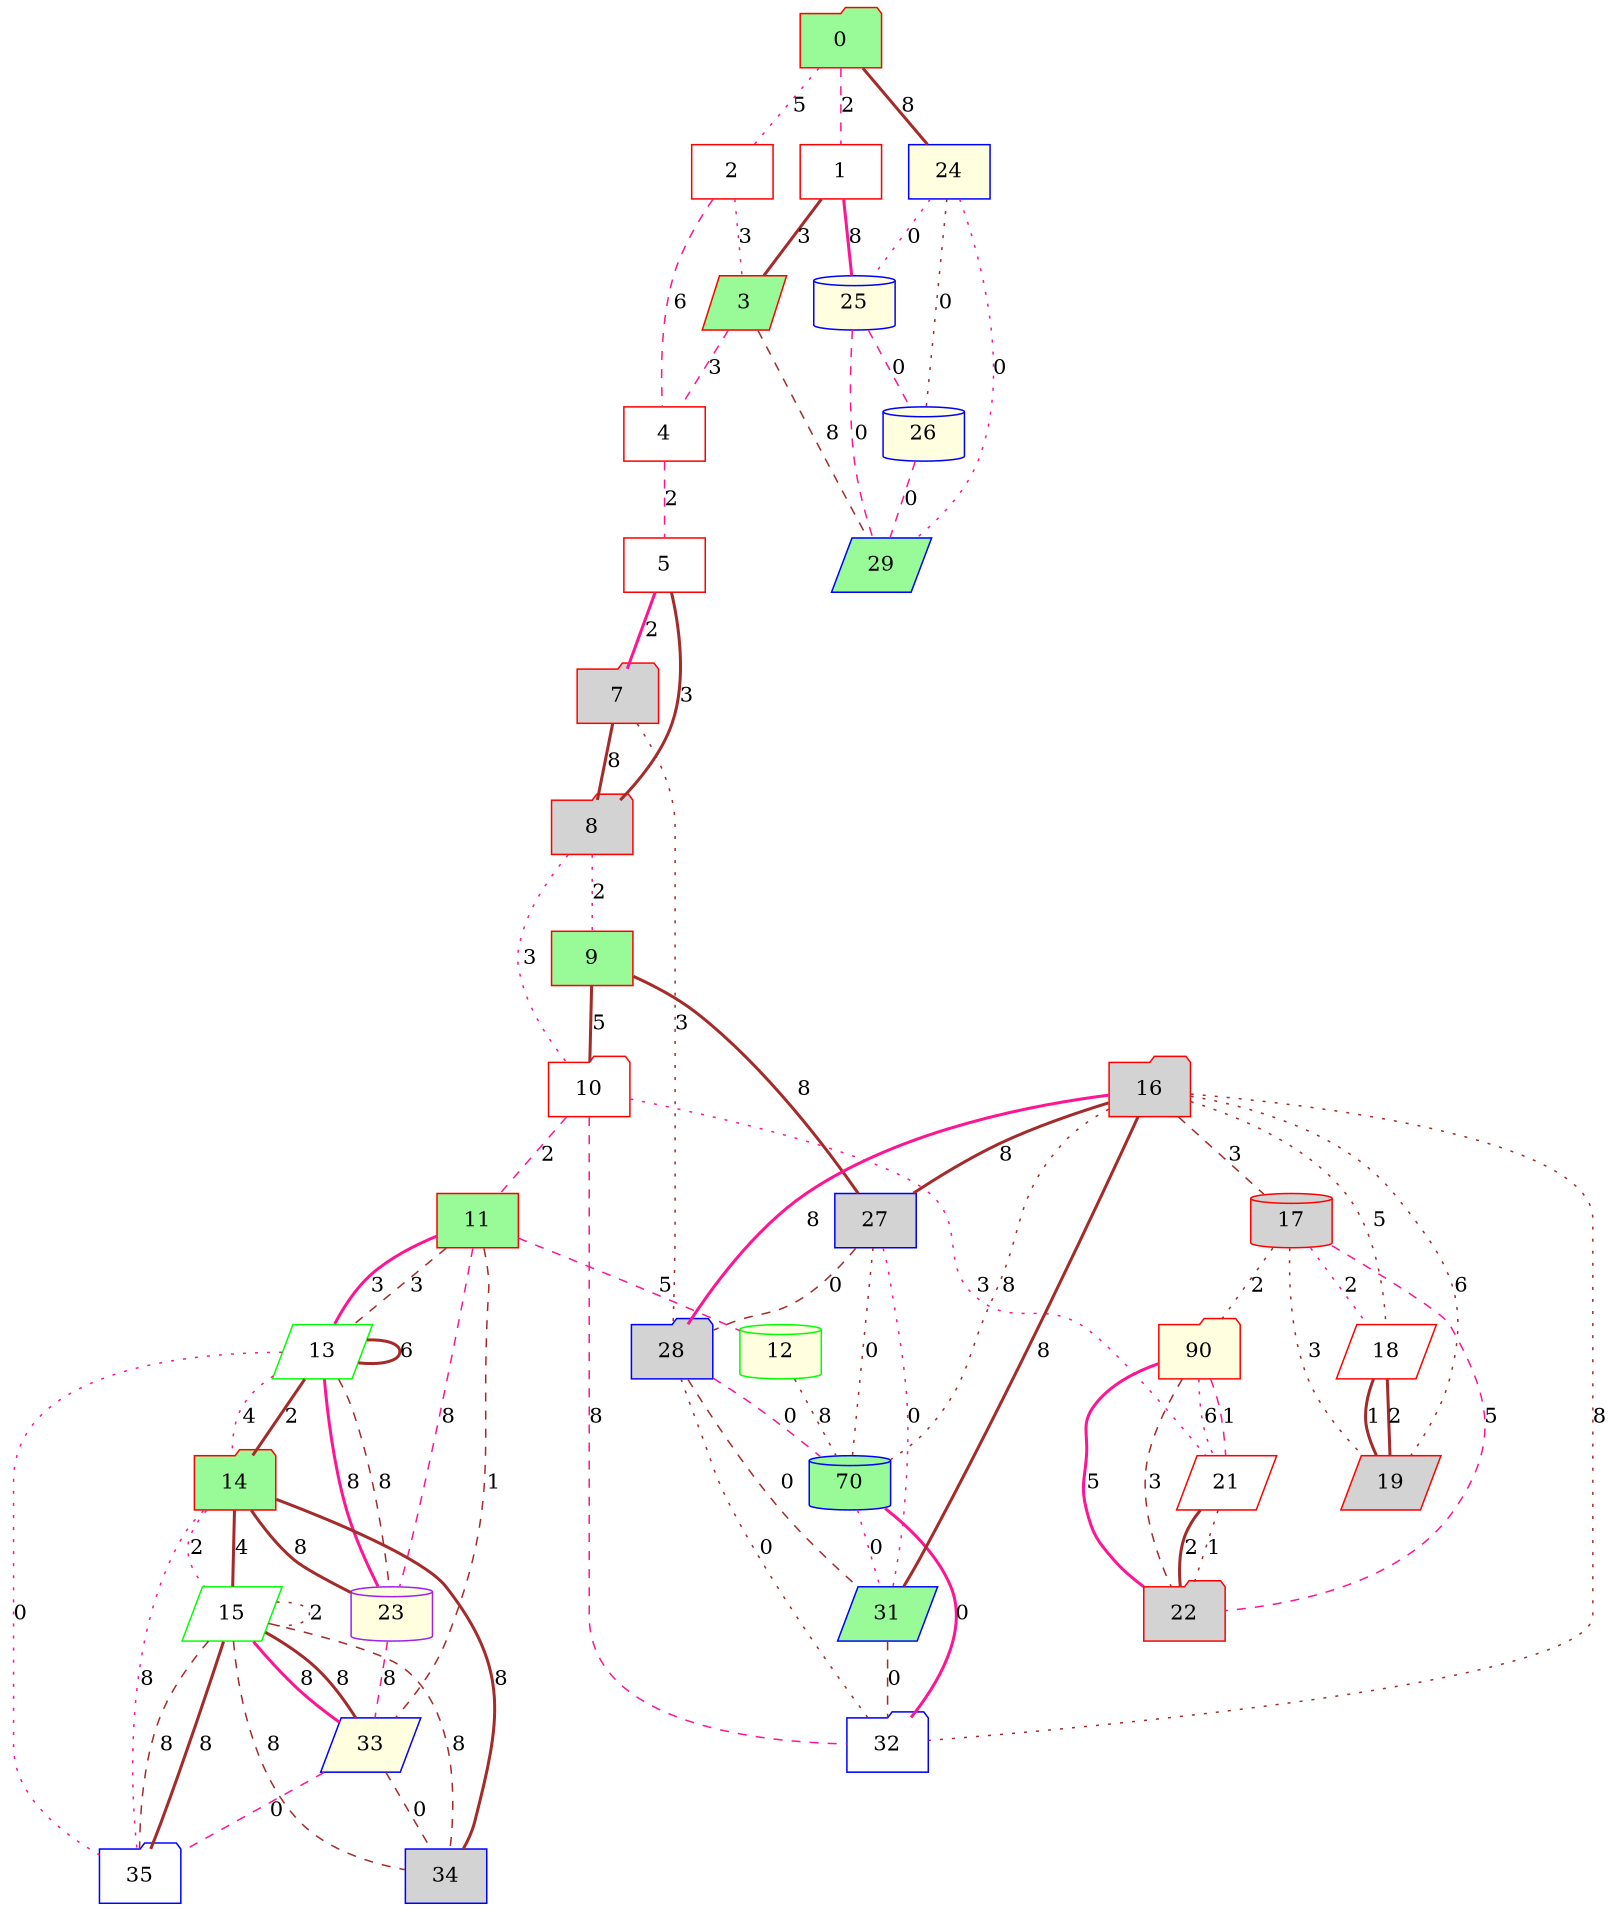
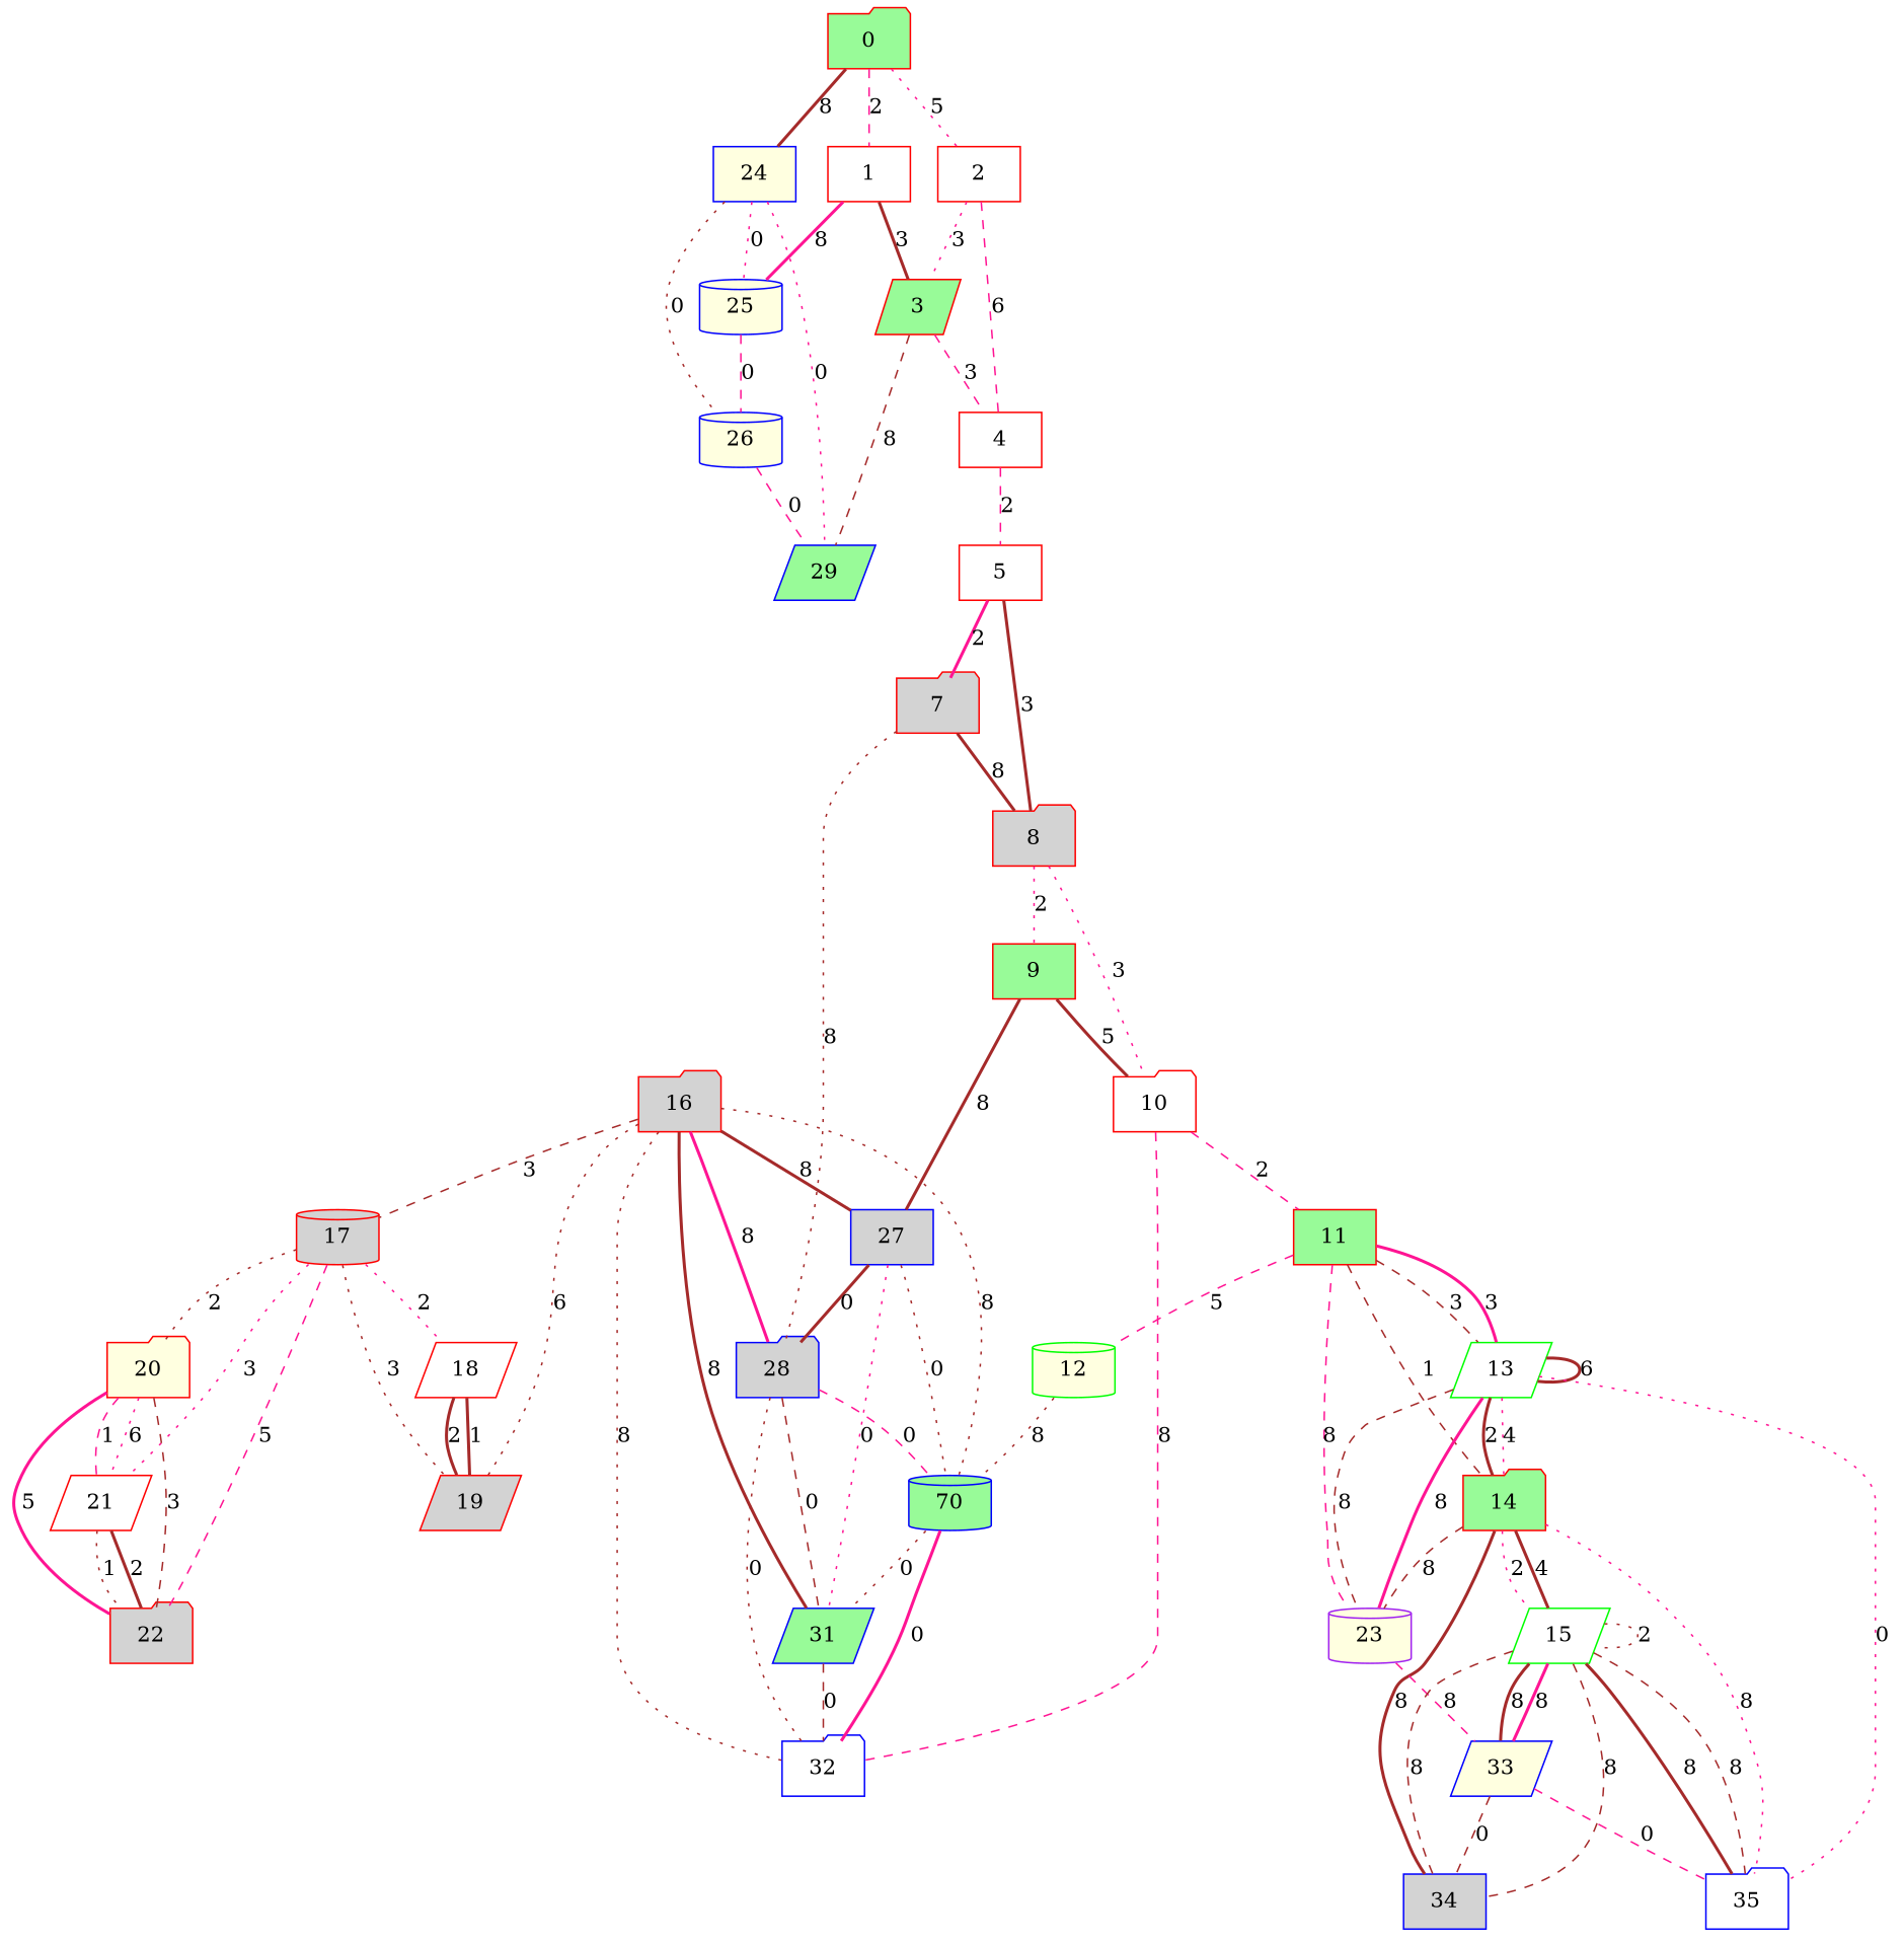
  graph {
    node [color=red fillcolor=white shape=folder style=filled weight=1]
    edge [color=brown style=dashed]
    0 [fillcolor=palegreen]
    1 [shape=box]
    2 [shape=box]
    24 [color=blue fillcolor=lightyellow shape=box weight=3]
    25 [color=blue fillcolor=lightyellow shape=cylinder weight=3]
    3 [fillcolor=palegreen shape=parallelogram]
    4 [shape=box]
    29 [color=blue fillcolor=palegreen shape=parallelogram weight=3]
    26 [color=blue fillcolor=lightyellow shape=cylinder weight=3]
    5 [shape=box]
    7 [fillcolor=lightgrey]
    8 [fillcolor=lightgrey]
    28 [color=blue fillcolor=lightgrey weight=3]
    9 [fillcolor=palegreen shape=box]
    10
    32 [color=blue weight=3]
    n17 [color=blue fillcolor=palegreen label=70 shape=cylinder weight=3]
    31 [color=blue fillcolor=palegreen shape=parallelogram weight=3]
    27 [color=blue fillcolor=lightgrey shape=box weight=3]
    11 [fillcolor=palegreen shape=box]
    12 [color=green fillcolor=lightyellow shape=cylinder]
    13 [color=green shape=parallelogram weight=2]
    14 [fillcolor=palegreen]
    23 [color=purple fillcolor=lightyellow shape=cylinder weight=4]
    35 [color=blue weight=3]
    15 [color=green shape=parallelogram weight=2]
    34 [color=blue fillcolor=lightgrey shape=box weight=3]
    33 [color=blue fillcolor=lightyellow shape=parallelogram weight=3]
    16 [fillcolor=lightgrey]
    17 [fillcolor=lightgrey shape=cylinder]
    18 [shape=parallelogram]
    19 [fillcolor=lightgrey shape=parallelogram]
-   20 [fillcolor=lightyellow label=90]
+   20 [fillcolor=lightyellow]
    21 [shape=parallelogram]
    22 [fillcolor=lightgrey]
    0 -- 1 [color=deeppink label=2]
    0 -- 2 [color=deeppink label=5 style=dotted]
    0 -- 24 [label=8 style=bold]
    1 -- 25 [color=deeppink label=8 style=bold]
    1 -- 3 [label=3 style=bold]
    2 -- 3 [color=deeppink label=3 style=dotted]
    2 -- 4 [color=deeppink label=6]
    24 -- 25 [color=deeppink label=0 style=dotted]
    24 -- 29 [color=deeppink label=0 style=dotted]
    24 -- 26 [label=0 style=dotted]
-   25 -- 29 [color=deeppink label=0]
    25 -- 26 [color=deeppink label=0]
    3 -- 4 [color=deeppink label=3]
    3 -- 29 [label=8]
    4 -- 5 [color=deeppink label=2]
    26 -- 29 [color=deeppink label=0]
    5 -- 7 [color=deeppink label=2 style=bold]
    5 -- 8 [label=3 style=bold]
    7 -- 8 [label=8 style=bold]
-   7 -- 28 [label=3 style=dotted]
+   7 -- 28 [label=8 style=dotted]
    8 -- 9 [color=deeppink label=2 style=dotted]
    8 -- 10 [color=deeppink label=3 style=dotted]
    28 -- 32 [label=0 style=dotted]
    28 -- n17 [color=deeppink label=0]
    28 -- 31 [label=0]
    9 -- 10 [label=5 style=bold]
    9 -- 27 [label=8 style=bold]
    10 -- 32 [color=deeppink label=8]
    10 -- 11 [color=deeppink label=2]
    n17 -- 32 [color=deeppink label=0 style=bold]
-   n17 -- 31 [color=deeppink label=0 style=dotted]
+   n17 -- 31 [label=0 style=dotted]
    31 -- 32 [label=0]
-   27 -- 28 [label=0]
+   27 -- 28 [label=0 style=bold]
    27 -- n17 [label=0 style=dotted]
    27 -- 31 [color=deeppink label=0 style=dotted]
    11 -- 12 [color=deeppink label=5]
    11 -- 13 [label=3]
    11 -- 13 [color=deeppink label=3 style=bold]
-   11 -- 33 [label=1]
+   11 -- 14 [label=1]
    11 -- 23 [color=deeppink label=8]
    12 -- n17 [label=8 style=dotted]
    13 -- 13 [label=6 style=bold]
    13 -- 14 [color=deeppink label=4 style=dotted]
    13 -- 14 [label=2 style=bold]
    13 -- 23 [label=8]
    13 -- 23 [color=deeppink label=8 style=bold]
    13 -- 35 [color=deeppink label=0 style=dotted]
-   14 -- 23 [label=8 style=bold]
+   14 -- 23 [label=8]
    14 -- 35 [color=deeppink label=8 style=dotted]
    14 -- 15 [color=deeppink label=2 style=dotted]
    14 -- 15 [label=4 style=bold]
    14 -- 34 [label=8 style=bold]
    23 -- 33 [color=deeppink label=8]
    15 -- 35 [label=8 style=bold]
    15 -- 35 [label=8]
    15 -- 15 [label=2 style=dotted]
    15 -- 34 [label=8]
    15 -- 34 [label=8]
    15 -- 33 [label=8 style=bold]
    15 -- 33 [color=deeppink label=8 style=bold]
    33 -- 35 [color=deeppink label=0]
    33 -- 34 [label=0]
    16 -- 28 [color=deeppink label=8 style=bold]
    16 -- 32 [label=8 style=dotted]
    16 -- n17 [label=8 style=dotted]
    16 -- 31 [label=8 style=bold]
    16 -- 27 [label=8 style=bold]
    16 -- 17 [label=3]
-   16 -- 18 [label=5 style=dotted]
    16 -- 19 [label=6 style=dotted]
    17 -- 18 [color=deeppink label=2 style=dotted]
    17 -- 19 [label=3 style=dotted]
    17 -- 20 [label=2 style=dotted]
-   10 -- 21 [color=deeppink label=3 style=dotted]
+   17 -- 21 [color=deeppink label=3 style=dotted]
    17 -- 22 [color=deeppink label=5]
    18 -- 19 [label=1 style=bold]
    18 -- 19 [label=2 style=bold]
    20 -- 21 [color=deeppink label=6 style=dotted]
    20 -- 21 [color=deeppink label=1]
    20 -- 22 [color=deeppink label=5 style=bold]
    20 -- 22 [label=3]
    21 -- 22 [label=1 style=dotted]
    21 -- 22 [label=2 style=bold]
  }
